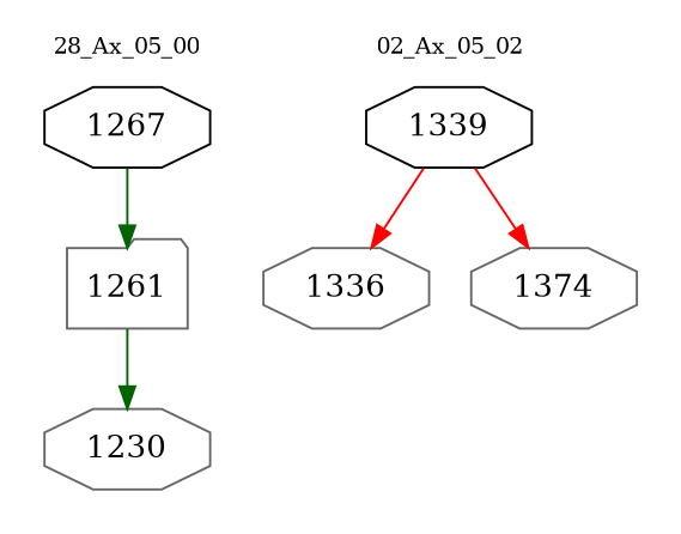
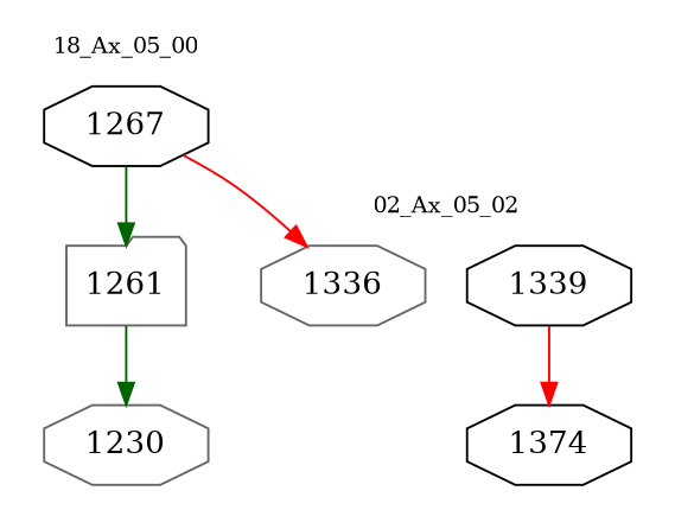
  digraph {
    node [color=gray40 shape=octagon]
    edge [color=darkgreen]
    n1 [label=1261 shape=folder]
    n2 [label=1230]
    n3 [color=black label=1267]
    n4 [color=black label=1339]
    n5 [label=1336]
-   n6 [label=1374]
+   n6 [color=black label=1374]
    subgraph cluster_1 {
      color=white
      fontsize=10
-     label="28_Ax_05_00"
+     label="18_Ax_05_00"
      n1
      n2
      n3
    }
    subgraph cluster_2 {
      color=white
      fontsize=10
      label="02_Ax_05_02"
      n4
      n5
      n6
    }
    n1 -> n2
    n3 -> n1
-   n4 -> n5 [color=red]
+   n3 -> n5 [color=red]
    n4 -> n6 [color=red]
  }
